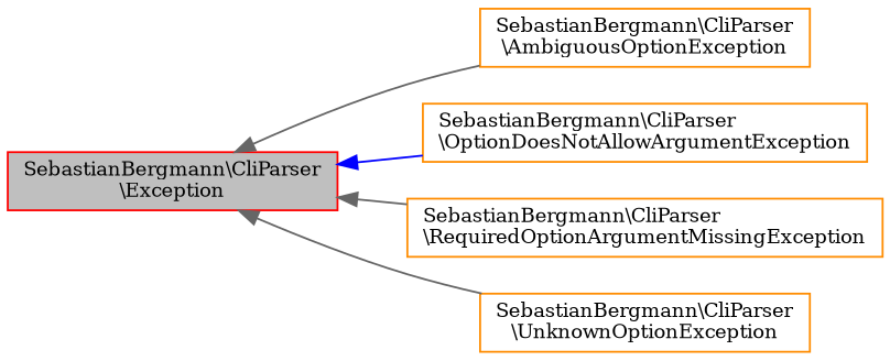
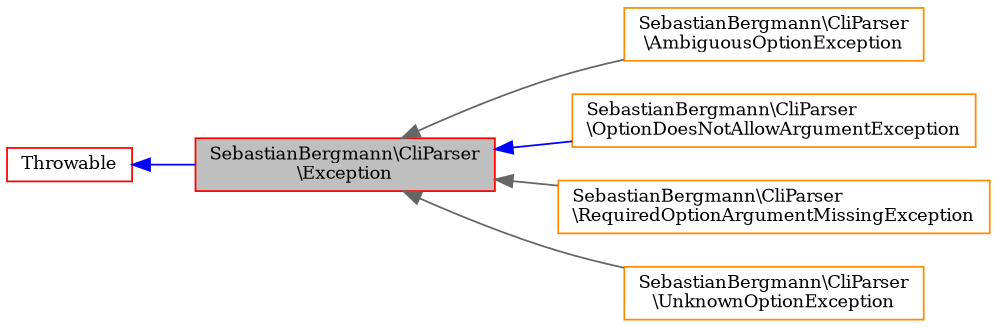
  digraph {
    rankdir=LR
    fontname="DejaVu Serif"
    node [color=darkorange fillcolor=white fontname="DejaVu Serif" fontsize=10 shape=record style=filled]
    edge [color=gray40 dir=back fontname="DejaVu Serif" fontsize=10 labelfontname=Helvetica labelfontsize=10 style=solid]
    n1 [color=red fillcolor=grey75 fontcolor=black height=0.2 label="SebastianBergmann\\CliParser\l\\Exception" width=0.4]
    n2 [height=0.2 label="SebastianBergmann\\CliParser\l\\AmbiguousOptionException" width=0.4]
    n3 [height=0.2 label="SebastianBergmann\\CliParser\l\\OptionDoesNotAllowArgumentException" width=0.4]
    n4 [height=0.2 label="SebastianBergmann\\CliParser\l\\RequiredOptionArgumentMissingException" width=0.4]
    n5 [height=0.2 label="SebastianBergmann\\CliParser\l\\UnknownOptionException" width=0.4]
+   n6 [color=red height=0.2 label=Throwable width=0.4]
    n1 -> n2
    n1 -> n3 [color=blue]
    n1 -> n4
    n1 -> n5
+   n6 -> n1 [color=blue]
  }
